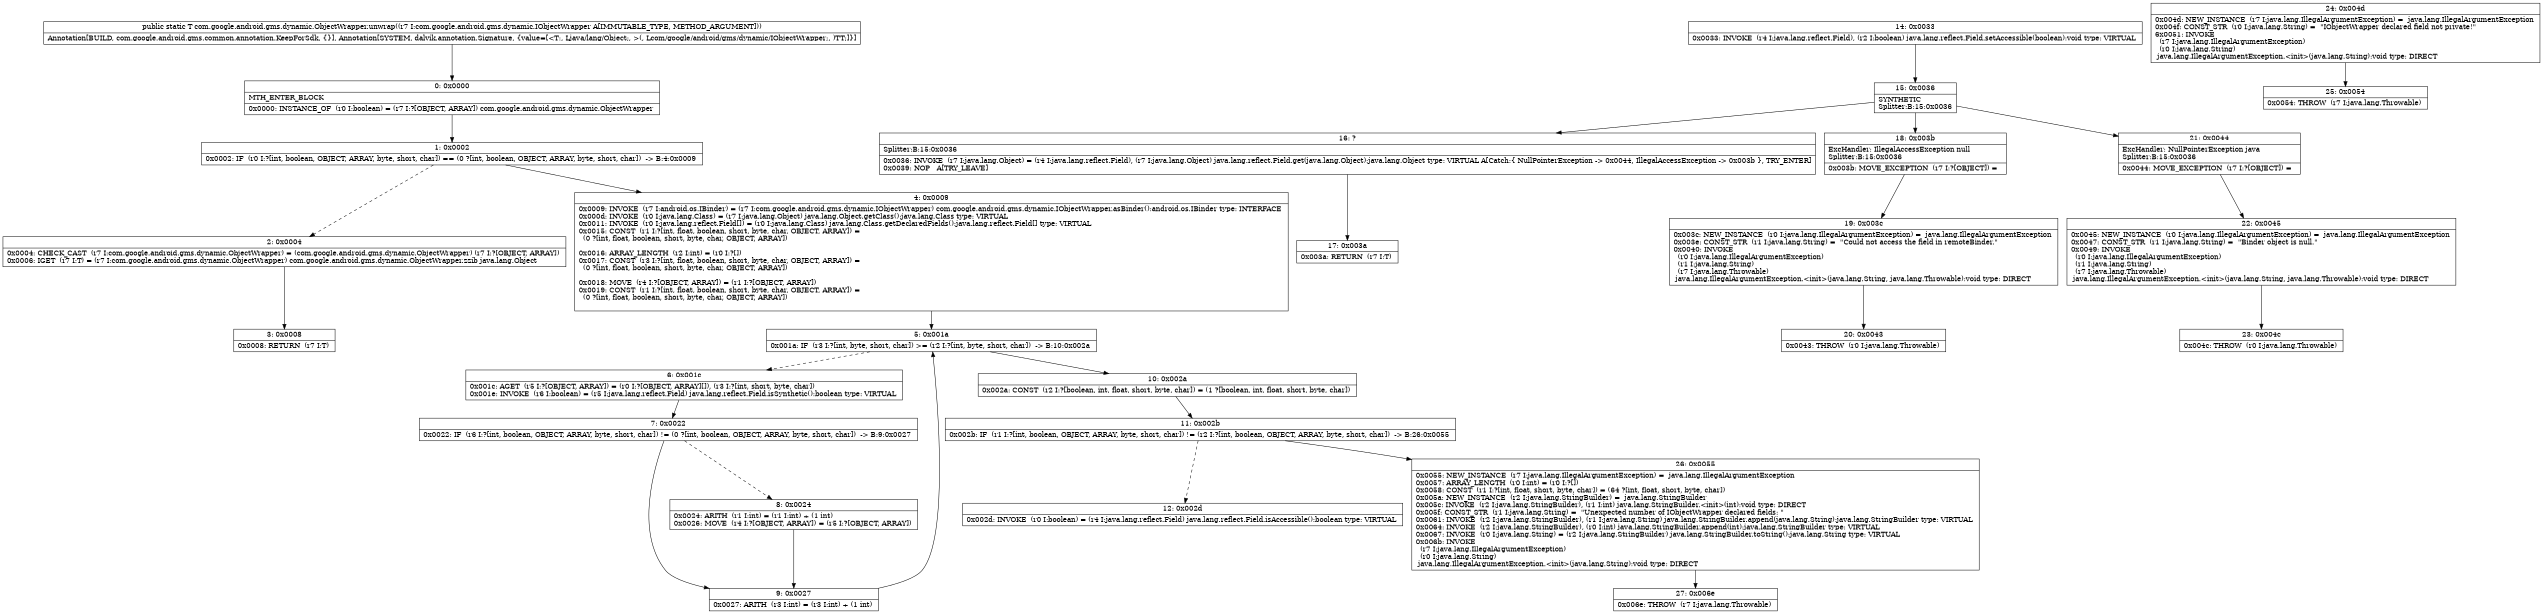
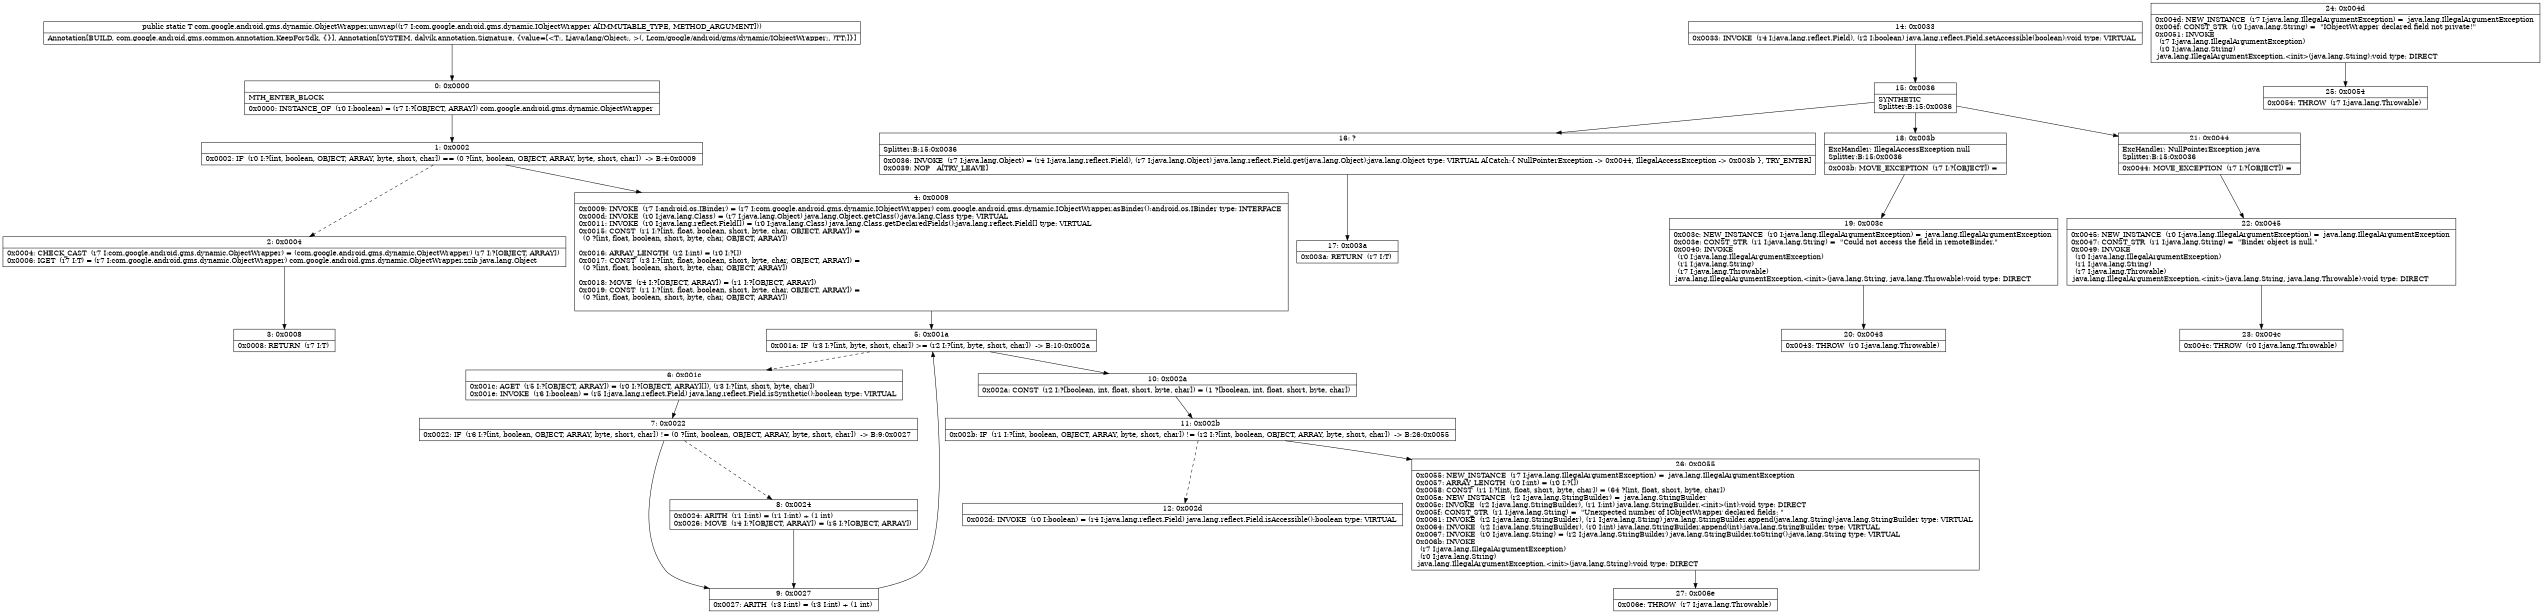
  digraph {
    node [shape=record]
    n1 [label="{0\:\ 0x0000|MTH_ENTER_BLOCK\l|0x0000: INSTANCE_OF  (r0 I:boolean) = (r7 I:?[OBJECT, ARRAY]) com.google.android.gms.dynamic.ObjectWrapper \l}"]
    n2 [label="{1\:\ 0x0002|0x0002: IF  (r0 I:?[int, boolean, OBJECT, ARRAY, byte, short, char]) == (0 ?[int, boolean, OBJECT, ARRAY, byte, short, char])  \-\> B:4:0x0009 \l}"]
    n3 [label="{2\:\ 0x0004|0x0004: CHECK_CAST  (r7 I:com.google.android.gms.dynamic.ObjectWrapper) = (com.google.android.gms.dynamic.ObjectWrapper) (r7 I:?[OBJECT, ARRAY]) \l0x0006: IGET  (r7 I:T) = (r7 I:com.google.android.gms.dynamic.ObjectWrapper) com.google.android.gms.dynamic.ObjectWrapper.zzib java.lang.Object \l}"]
    n4 [label="{4\:\ 0x0009|0x0009: INVOKE  (r7 I:android.os.IBinder) = (r7 I:com.google.android.gms.dynamic.IObjectWrapper) com.google.android.gms.dynamic.IObjectWrapper.asBinder():android.os.IBinder type: INTERFACE \l0x000d: INVOKE  (r0 I:java.lang.Class) = (r7 I:java.lang.Object) java.lang.Object.getClass():java.lang.Class type: VIRTUAL \l0x0011: INVOKE  (r0 I:java.lang.reflect.Field[]) = (r0 I:java.lang.Class) java.lang.Class.getDeclaredFields():java.lang.reflect.Field[] type: VIRTUAL \l0x0015: CONST  (r1 I:?[int, float, boolean, short, byte, char, OBJECT, ARRAY]) = \l  (0 ?[int, float, boolean, short, byte, char, OBJECT, ARRAY])\l \l0x0016: ARRAY_LENGTH  (r2 I:int) = (r0 I:?[]) \l0x0017: CONST  (r3 I:?[int, float, boolean, short, byte, char, OBJECT, ARRAY]) = \l  (0 ?[int, float, boolean, short, byte, char, OBJECT, ARRAY])\l \l0x0018: MOVE  (r4 I:?[OBJECT, ARRAY]) = (r1 I:?[OBJECT, ARRAY]) \l0x0019: CONST  (r1 I:?[int, float, boolean, short, byte, char, OBJECT, ARRAY]) = \l  (0 ?[int, float, boolean, short, byte, char, OBJECT, ARRAY])\l \l}"]
    n5 [label="{3\:\ 0x0008|0x0008: RETURN  (r7 I:T) \l}"]
    n6 [label="{5\:\ 0x001a|0x001a: IF  (r3 I:?[int, byte, short, char]) \>= (r2 I:?[int, byte, short, char])  \-\> B:10:0x002a \l}"]
    n7 [label="{6\:\ 0x001c|0x001c: AGET  (r5 I:?[OBJECT, ARRAY]) = (r0 I:?[OBJECT, ARRAY][]), (r3 I:?[int, short, byte, char]) \l0x001e: INVOKE  (r6 I:boolean) = (r5 I:java.lang.reflect.Field) java.lang.reflect.Field.isSynthetic():boolean type: VIRTUAL \l}"]
    n8 [label="{10\:\ 0x002a|0x002a: CONST  (r2 I:?[boolean, int, float, short, byte, char]) = (1 ?[boolean, int, float, short, byte, char]) \l}"]
    n9 [label="{7\:\ 0x0022|0x0022: IF  (r6 I:?[int, boolean, OBJECT, ARRAY, byte, short, char]) != (0 ?[int, boolean, OBJECT, ARRAY, byte, short, char])  \-\> B:9:0x0027 \l}"]
    n10 [label="{11\:\ 0x002b|0x002b: IF  (r1 I:?[int, boolean, OBJECT, ARRAY, byte, short, char]) != (r2 I:?[int, boolean, OBJECT, ARRAY, byte, short, char])  \-\> B:26:0x0055 \l}"]
    n11 [label="{8\:\ 0x0024|0x0024: ARITH  (r1 I:int) = (r1 I:int) + (1 int) \l0x0026: MOVE  (r4 I:?[OBJECT, ARRAY]) = (r5 I:?[OBJECT, ARRAY]) \l}"]
    n12 [label="{9\:\ 0x0027|0x0027: ARITH  (r3 I:int) = (r3 I:int) + (1 int) \l}"]
    n13 [label="{12\:\ 0x002d|0x002d: INVOKE  (r0 I:boolean) = (r4 I:java.lang.reflect.Field) java.lang.reflect.Field.isAccessible():boolean type: VIRTUAL \l}"]
    n14 [label="{26\:\ 0x0055|0x0055: NEW_INSTANCE  (r7 I:java.lang.IllegalArgumentException) =  java.lang.IllegalArgumentException \l0x0057: ARRAY_LENGTH  (r0 I:int) = (r0 I:?[]) \l0x0058: CONST  (r1 I:?[int, float, short, byte, char]) = (64 ?[int, float, short, byte, char]) \l0x005a: NEW_INSTANCE  (r2 I:java.lang.StringBuilder) =  java.lang.StringBuilder \l0x005c: INVOKE  (r2 I:java.lang.StringBuilder), (r1 I:int) java.lang.StringBuilder.\<init\>(int):void type: DIRECT \l0x005f: CONST_STR  (r1 I:java.lang.String) =  \"Unexpected number of IObjectWrapper declared fields: \" \l0x0061: INVOKE  (r2 I:java.lang.StringBuilder), (r1 I:java.lang.String) java.lang.StringBuilder.append(java.lang.String):java.lang.StringBuilder type: VIRTUAL \l0x0064: INVOKE  (r2 I:java.lang.StringBuilder), (r0 I:int) java.lang.StringBuilder.append(int):java.lang.StringBuilder type: VIRTUAL \l0x0067: INVOKE  (r0 I:java.lang.String) = (r2 I:java.lang.StringBuilder) java.lang.StringBuilder.toString():java.lang.String type: VIRTUAL \l0x006b: INVOKE  \l  (r7 I:java.lang.IllegalArgumentException)\l  (r0 I:java.lang.String)\l java.lang.IllegalArgumentException.\<init\>(java.lang.String):void type: DIRECT \l}"]
    n15 [label="{27\:\ 0x006e|0x006e: THROW  (r7 I:java.lang.Throwable) \l}"]
    n16 [label="{14\:\ 0x0033|0x0033: INVOKE  (r4 I:java.lang.reflect.Field), (r2 I:boolean) java.lang.reflect.Field.setAccessible(boolean):void type: VIRTUAL \l}"]
    n17 [label="{15\:\ 0x0036|SYNTHETIC\lSplitter:B:15:0x0036\l}"]
-   n18 [label="{24\:\ 0x004d|0x004d: NEW_INSTANCE  (r7 I:java.lang.IllegalArgumentException) =  java.lang.IllegalArgumentException \l0x004f: CONST_STR  (r0 I:java.lang.String) =  \"IObjectWrapper declared field not private!\" \l6x0051: INVOKE  \l  (r7 I:java.lang.IllegalArgumentException)\l  (r0 I:java.lang.String)\l java.lang.IllegalArgumentException.\<init\>(java.lang.String):void type: DIRECT \l}"]
+   n18 [label="{24\:\ 0x004d|0x004d: NEW_INSTANCE  (r7 I:java.lang.IllegalArgumentException) =  java.lang.IllegalArgumentException \l0x004f: CONST_STR  (r0 I:java.lang.String) =  \"IObjectWrapper declared field not private!\" \l0x0051: INVOKE  \l  (r7 I:java.lang.IllegalArgumentException)\l  (r0 I:java.lang.String)\l java.lang.IllegalArgumentException.\<init\>(java.lang.String):void type: DIRECT \l}"]
    n19 [label="{25\:\ 0x0054|0x0054: THROW  (r7 I:java.lang.Throwable) \l}"]
    n20 [label="{16\:\ ?|Splitter:B:15:0x0036\l|0x0036: INVOKE  (r7 I:java.lang.Object) = (r4 I:java.lang.reflect.Field), (r7 I:java.lang.Object) java.lang.reflect.Field.get(java.lang.Object):java.lang.Object type: VIRTUAL A[Catch:\{ NullPointerException \-\> 0x0044, IllegalAccessException \-\> 0x003b \}, TRY_ENTER]\l0x0039: NOP   A[TRY_LEAVE]\l}"]
    n21 [label="{18\:\ 0x003b|ExcHandler: IllegalAccessException null\lSplitter:B:15:0x0036\l|0x003b: MOVE_EXCEPTION  (r7 I:?[OBJECT]) =  \l}"]
    n22 [label="{21\:\ 0x0044|ExcHandler: NullPointerException java\lSplitter:B:15:0x0036\l|0x0044: MOVE_EXCEPTION  (r7 I:?[OBJECT]) =  \l}"]
    n23 [label="{17\:\ 0x003a|0x003a: RETURN  (r7 I:T) \l}"]
    n24 [label="{19\:\ 0x003c|0x003c: NEW_INSTANCE  (r0 I:java.lang.IllegalArgumentException) =  java.lang.IllegalArgumentException \l0x003e: CONST_STR  (r1 I:java.lang.String) =  \"Could not access the field in remoteBinder.\" \l0x0040: INVOKE  \l  (r0 I:java.lang.IllegalArgumentException)\l  (r1 I:java.lang.String)\l  (r7 I:java.lang.Throwable)\l java.lang.IllegalArgumentException.\<init\>(java.lang.String, java.lang.Throwable):void type: DIRECT \l}"]
    n25 [label="{22\:\ 0x0045|0x0045: NEW_INSTANCE  (r0 I:java.lang.IllegalArgumentException) =  java.lang.IllegalArgumentException \l0x0047: CONST_STR  (r1 I:java.lang.String) =  \"Binder object is null.\" \l0x0049: INVOKE  \l  (r0 I:java.lang.IllegalArgumentException)\l  (r1 I:java.lang.String)\l  (r7 I:java.lang.Throwable)\l java.lang.IllegalArgumentException.\<init\>(java.lang.String, java.lang.Throwable):void type: DIRECT \l}"]
    n26 [label="{20\:\ 0x0043|0x0043: THROW  (r0 I:java.lang.Throwable) \l}"]
    n27 [label="{23\:\ 0x004c|0x004c: THROW  (r0 I:java.lang.Throwable) \l}"]
    n28 [label="{public static T com.google.android.gms.dynamic.ObjectWrapper.unwrap((r7 I:com.google.android.gms.dynamic.IObjectWrapper A[IMMUTABLE_TYPE, METHOD_ARGUMENT]))  | Annotation[BUILD, com.google.android.gms.common.annotation.KeepForSdk, \{\}], Annotation[SYSTEM, dalvik.annotation.Signature, \{value=[\<T:, Ljava\/lang\/Object;, \>(, Lcom\/google\/android\/gms\/dynamic\/IObjectWrapper;, )TT;]\}]\l}"]
    n1 -> n2
    n2 -> n3 [style=dashed]
    n2 -> n4
    n3 -> n5
    n4 -> n6
    n6 -> n7 [style=dashed]
    n6 -> n8
    n7 -> n9
    n8 -> n10
    n9 -> n11 [style=dashed]
    n9 -> n12
    n10 -> n13 [style=dashed]
    n10 -> n14
    n11 -> n12
    n12 -> n6
    n14 -> n15
    n16 -> n17
    n17 -> n20
    n17 -> n21
    n17 -> n22
    n18 -> n19
    n20 -> n23
    n21 -> n24
    n22 -> n25
    n24 -> n26
    n25 -> n27
    n28 -> n1
  }
